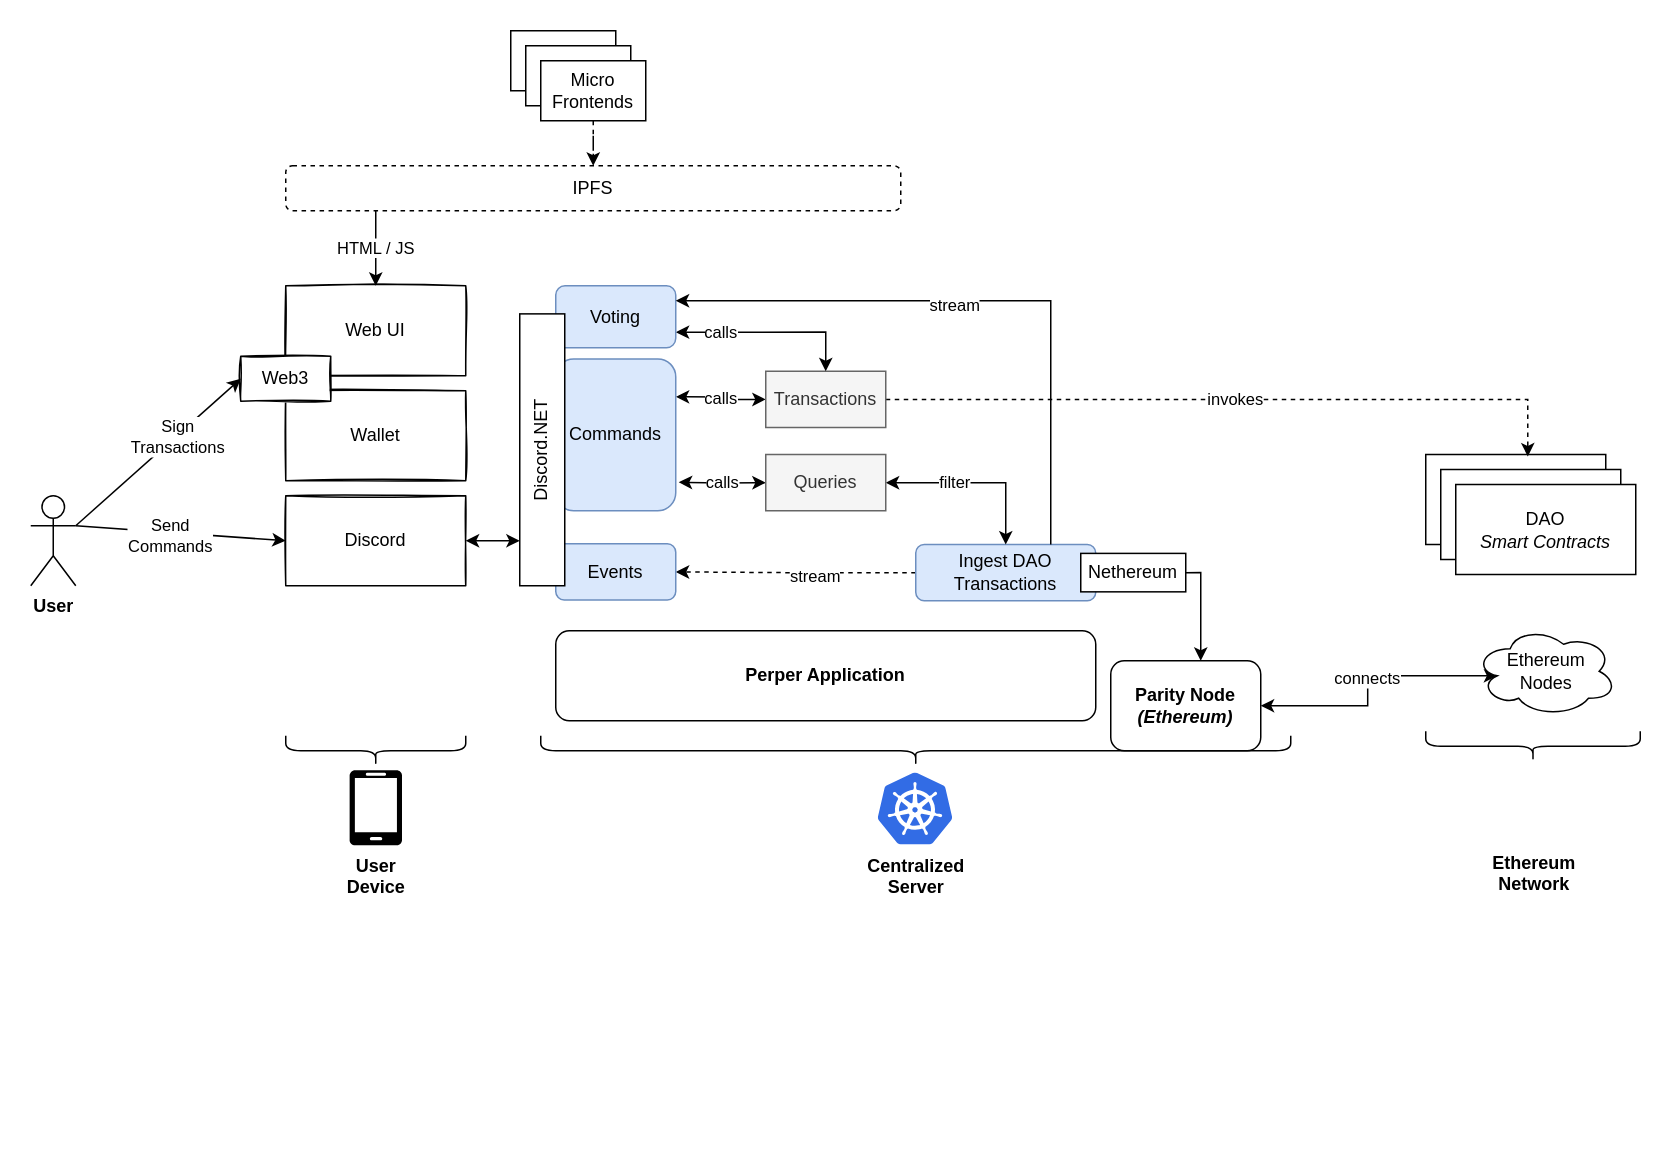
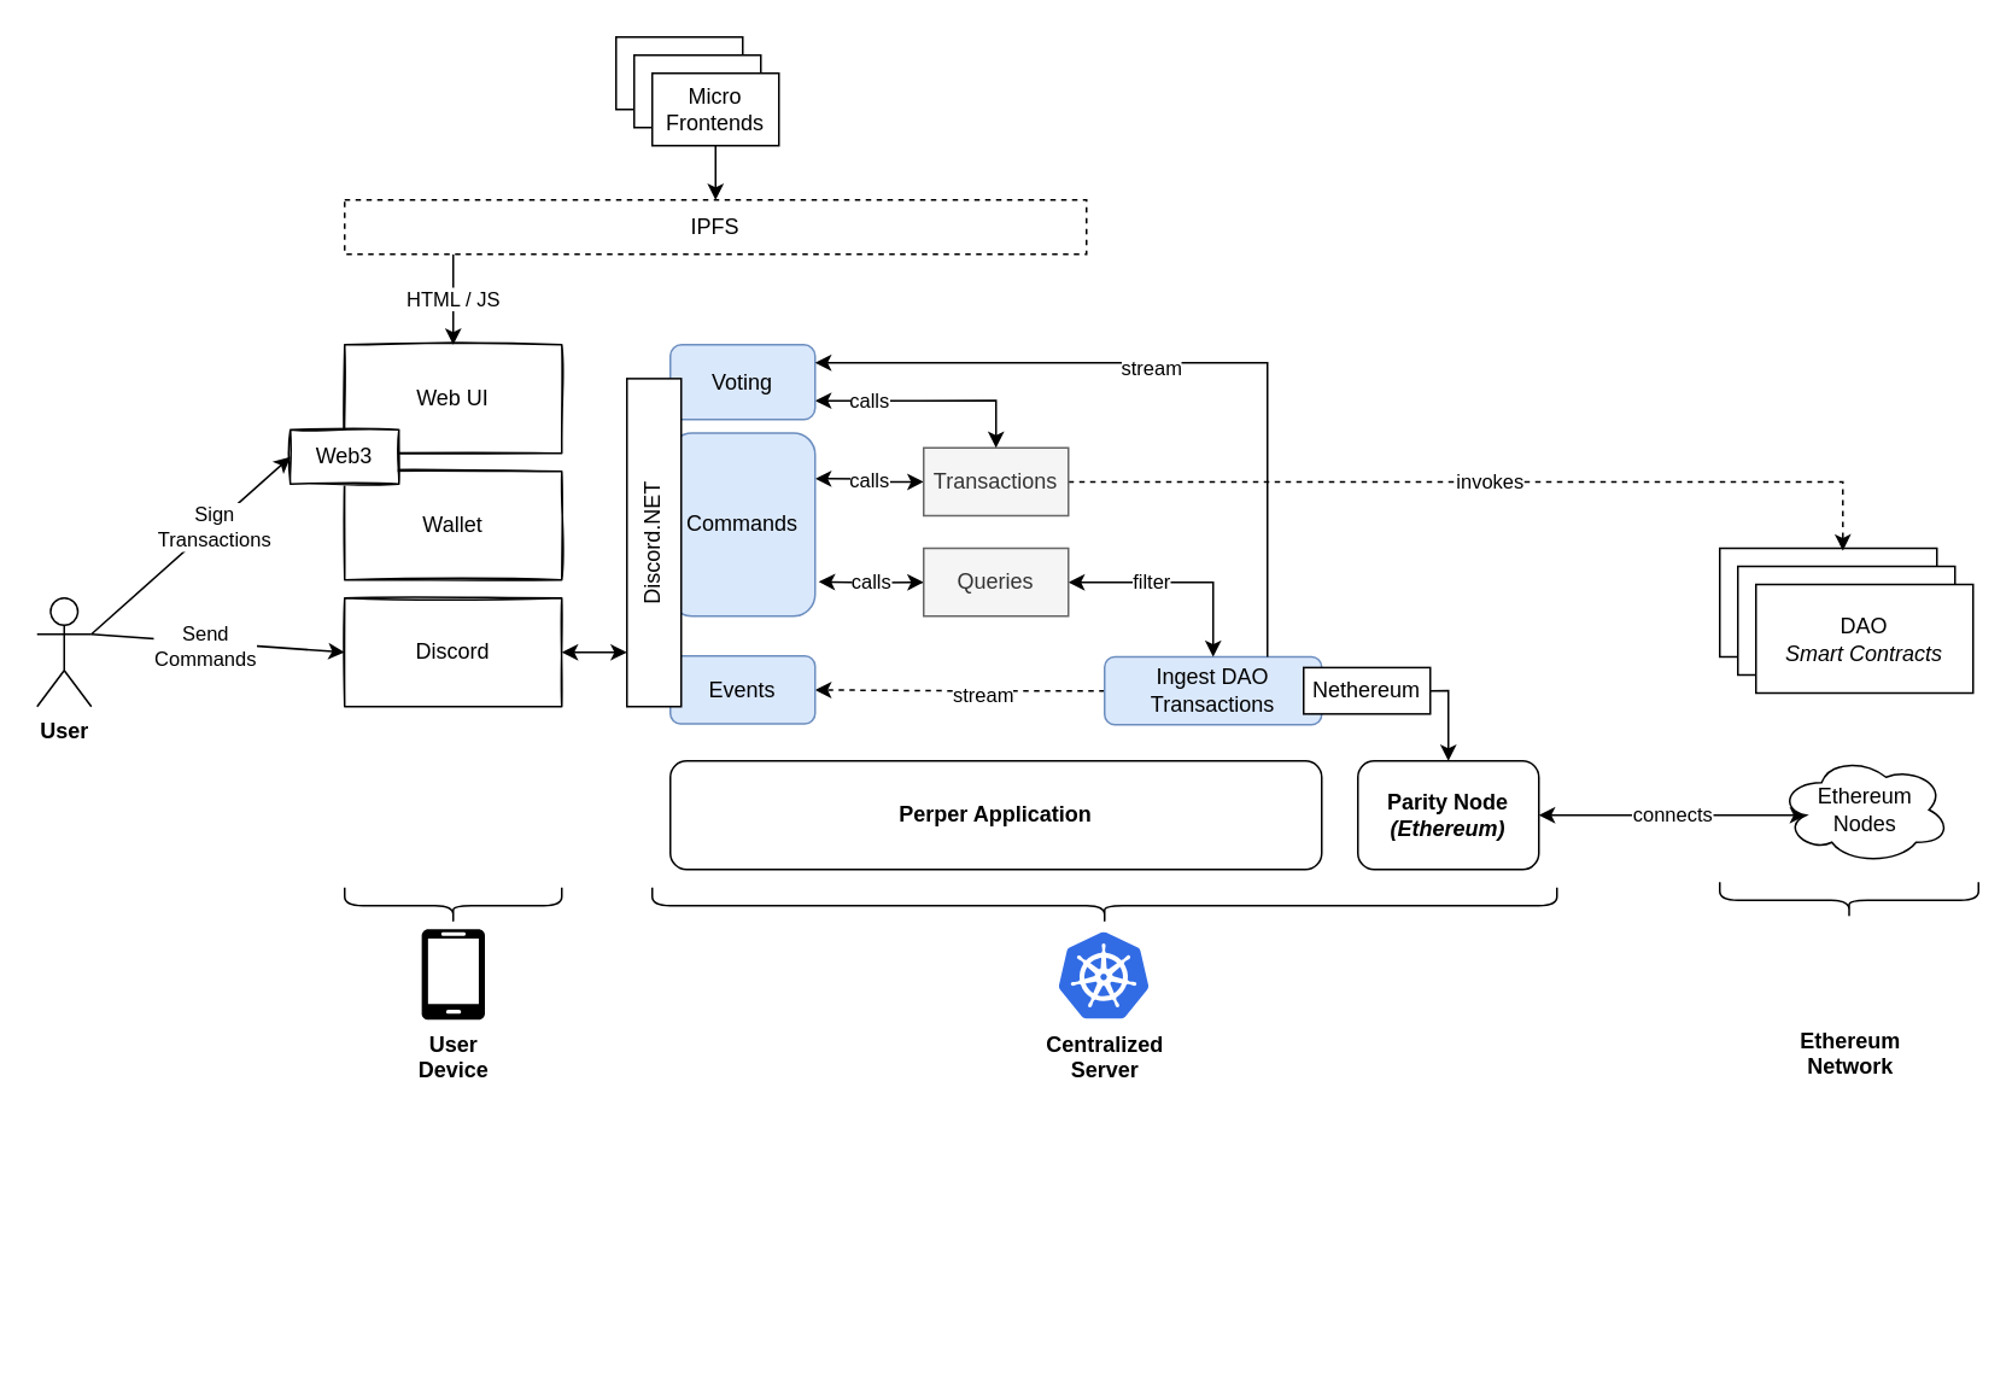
  <mxCell id="0" />
  <mxCell id="1" parent="0" />
  <mxCell id="2" value="connects" style="edgeStyle=orthogonalEdgeStyle;rounded=0;orthogonalLoop=1;jettySize=auto;html=1;entryX=0.16;entryY=0.55;entryDx=0;entryDy=0;entryPerimeter=0;startArrow=classic;startFill=1;" parent="1" source="3" target="6" edge="1"><mxGeometry relative="1" as="geometry" /></mxCell>
- <mxCell id="3" value="Parity Node&lt;br&gt;&lt;i&gt;(Ethereum)&lt;/i&gt;" style="rounded=1;whiteSpace=wrap;html=1;fontStyle=1" parent="1" vertex="1"><mxGeometry x="740" y="440" width="100" height="60" as="geometry" /></mxCell>
+ <mxCell id="3" value="Parity Node&lt;br&gt;&lt;i&gt;(Ethereum)&lt;/i&gt;" style="rounded=1;whiteSpace=wrap;html=1;fontStyle=1" parent="1" vertex="1"><mxGeometry x="750" y="420" width="100" height="60" as="geometry" /></mxCell>
  <mxCell id="4" value="Discord" style="rounded=0;whiteSpace=wrap;html=1;sketch=1;" parent="1" vertex="1"><mxGeometry x="190" y="330" width="120" height="60" as="geometry" /></mxCell>
  <mxCell id="5" value="User" style="shape=umlActor;verticalLabelPosition=bottom;verticalAlign=top;html=1;outlineConnect=0;fontStyle=1" parent="1" vertex="1"><mxGeometry x="20" y="330" width="30" height="60" as="geometry" /></mxCell>
  <mxCell id="6" value="Ethereum&lt;br&gt;Nodes" style="ellipse;shape=cloud;whiteSpace=wrap;html=1;" parent="1" vertex="1"><mxGeometry x="982.5" y="417" width="95" height="60" as="geometry" /></mxCell>
  <mxCell id="7" value="Web UI" style="rounded=0;whiteSpace=wrap;html=1;sketch=1;" parent="1" vertex="1"><mxGeometry x="190" y="190" width="120" height="60" as="geometry" /></mxCell>
  <mxCell id="8" value="Apocryph DAO" style="rounded=0;whiteSpace=wrap;html=1;" parent="1" vertex="1"><mxGeometry x="950" y="302.5" width="120" height="60" as="geometry" /></mxCell>
  <mxCell id="9" value="Apocryph DAO" style="rounded=0;whiteSpace=wrap;html=1;" parent="1" vertex="1"><mxGeometry x="960" y="312.5" width="120" height="60" as="geometry" /></mxCell>
  <mxCell id="10" value="DAO&lt;br&gt;&lt;i&gt;Smart Contracts&lt;/i&gt;" style="rounded=0;whiteSpace=wrap;html=1;" parent="1" vertex="1"><mxGeometry x="970" y="322.5" width="120" height="60" as="geometry" /></mxCell>
  <mxCell id="11" style="edgeStyle=orthogonalEdgeStyle;rounded=0;orthogonalLoop=1;jettySize=auto;html=1;entryX=1;entryY=0.5;entryDx=0;entryDy=0;startArrow=none;startFill=0;dashed=1;" parent="1" source="13" target="24" edge="1"><mxGeometry relative="1" as="geometry" /></mxCell>
  <mxCell id="12" value="stream" style="edgeLabel;html=1;align=center;verticalAlign=middle;resizable=0;points=[];" parent="11" vertex="1" connectable="0"><mxGeometry x="-0.148" y="2" relative="1" as="geometry"><mxPoint as="offset" /></mxGeometry></mxCell>
  <mxCell id="13" value="Ingest DAO&lt;br&gt;Transactions" style="rounded=1;whiteSpace=wrap;html=1;fillColor=#dae8fc;strokeColor=#6c8ebf;" parent="1" vertex="1"><mxGeometry x="610" y="362.5" width="120" height="37.5" as="geometry" /></mxCell>
  <mxCell id="14" value="Wallet" style="rounded=0;whiteSpace=wrap;html=1;sketch=1;" parent="1" vertex="1"><mxGeometry x="190" y="260" width="120" height="60" as="geometry" /></mxCell>
  <mxCell id="15" value="Web3" style="rounded=0;whiteSpace=wrap;html=1;sketch=1;" parent="1" vertex="1"><mxGeometry x="160" y="237" width="60" height="30" as="geometry" /></mxCell>
  <mxCell id="16" value="" style="endArrow=classic;html=1;exitX=1;exitY=0.333;exitDx=0;exitDy=0;exitPerimeter=0;entryX=0;entryY=0.5;entryDx=0;entryDy=0;" parent="1" source="5" target="4" edge="1"><mxGeometry width="50" height="50" relative="1" as="geometry"><mxPoint x="290" y="300" as="sourcePoint" /><mxPoint x="340" y="250" as="targetPoint" /></mxGeometry></mxCell>
  <mxCell id="17" value="Send&lt;br&gt;Commands" style="edgeLabel;html=1;align=center;verticalAlign=middle;resizable=0;points=[];" parent="16" vertex="1" connectable="0"><mxGeometry x="-0.109" y="-2" relative="1" as="geometry"><mxPoint as="offset" /></mxGeometry></mxCell>
  <mxCell id="18" value="" style="endArrow=classic;html=1;exitX=1;exitY=0.333;exitDx=0;exitDy=0;exitPerimeter=0;entryX=0;entryY=0.5;entryDx=0;entryDy=0;" parent="1" source="5" target="15" edge="1"><mxGeometry width="50" height="50" relative="1" as="geometry"><mxPoint x="40" y="290" as="sourcePoint" /><mxPoint x="120" y="240" as="targetPoint" /></mxGeometry></mxCell>
  <mxCell id="19" value="Sign &lt;br&gt;Transactions" style="edgeLabel;html=1;align=center;verticalAlign=middle;resizable=0;points=[];" parent="18" vertex="1" connectable="0"><mxGeometry x="0.218" y="-1" relative="1" as="geometry"><mxPoint as="offset" /></mxGeometry></mxCell>
  <mxCell id="20" value="User &lt;br&gt;Device" style="verticalLabelPosition=bottom;html=1;verticalAlign=top;align=center;strokeColor=none;shape=mxgraph.azure.mobile;pointerEvents=1;fillColor=#000000;fontStyle=1" parent="1" vertex="1"><mxGeometry x="232.5" y="513" width="35" height="50" as="geometry" /></mxCell>
  <mxCell id="21" value="Ethereum&lt;br&gt;Network" style="shape=image;html=1;verticalAlign=top;verticalLabelPosition=bottom;labelBackgroundColor=#ffffff;imageAspect=0;aspect=fixed;image=https://cdn4.iconfinder.com/data/icons/logos-brands-5/24/ethereum-128.png;fillColor=#000000;fontStyle=1" parent="1" vertex="1"><mxGeometry x="997" y="511.5" width="49" height="49" as="geometry" /></mxCell>
  <mxCell id="22" value="&lt;b&gt;Perper Application&lt;/b&gt;" style="rounded=1;whiteSpace=wrap;html=1;fillColor=#FFFFFF;" parent="1" vertex="1"><mxGeometry x="370" y="420" width="360" height="60" as="geometry" /></mxCell>
  <mxCell id="23" value="&lt;b&gt;Centralized&lt;br&gt;Server&lt;br&gt;&lt;/b&gt;" style="aspect=fixed;html=1;points=[];align=center;image;fontSize=12;image=img/lib/mscae/Kubernetes.svg;fillColor=#000000;" parent="1" vertex="1"><mxGeometry x="585" y="515" width="50" height="48" as="geometry" /></mxCell>
  <mxCell id="24" value="Events" style="rounded=1;whiteSpace=wrap;html=1;fillColor=#dae8fc;strokeColor=#6c8ebf;" parent="1" vertex="1"><mxGeometry x="370" y="362" width="80" height="37.5" as="geometry" /></mxCell>
  <mxCell id="25" value="calls" style="edgeStyle=orthogonalEdgeStyle;rounded=0;orthogonalLoop=1;jettySize=auto;html=1;startArrow=classic;startFill=1;" parent="1" target="30" edge="1"><mxGeometry relative="1" as="geometry"><mxPoint x="452" y="321" as="sourcePoint" /></mxGeometry></mxCell>
  <mxCell id="26" value="calls" style="edgeStyle=orthogonalEdgeStyle;rounded=0;orthogonalLoop=1;jettySize=auto;html=1;exitX=1;exitY=0.25;exitDx=0;exitDy=0;startArrow=classic;startFill=1;" parent="1" source="27" target="32" edge="1"><mxGeometry relative="1" as="geometry" /></mxCell>
  <mxCell id="27" value="Commands" style="rounded=1;whiteSpace=wrap;html=1;sketch=0;fillColor=#dae8fc;strokeColor=#6c8ebf;" parent="1" vertex="1"><mxGeometry x="370" y="238.75" width="80" height="101.25" as="geometry" /></mxCell>
  <mxCell id="28" style="edgeStyle=orthogonalEdgeStyle;rounded=0;orthogonalLoop=1;jettySize=auto;html=1;entryX=0.5;entryY=0;entryDx=0;entryDy=0;startArrow=classic;startFill=1;" parent="1" source="30" target="13" edge="1"><mxGeometry relative="1" as="geometry" /></mxCell>
  <mxCell id="29" value="filter" style="edgeLabel;html=1;align=center;verticalAlign=middle;resizable=0;points=[];" parent="28" vertex="1" connectable="0"><mxGeometry x="0.066" relative="1" as="geometry"><mxPoint x="-20" y="-1" as="offset" /></mxGeometry></mxCell>
  <mxCell id="30" value="Queries" style="rounded=0;whiteSpace=wrap;html=1;sketch=0;fillColor=#f5f5f5;strokeColor=#666666;fontColor=#333333;" parent="1" vertex="1"><mxGeometry x="510" y="302.5" width="80" height="37.5" as="geometry" /></mxCell>
  <mxCell id="31" value="invokes" style="edgeStyle=orthogonalEdgeStyle;rounded=0;orthogonalLoop=1;jettySize=auto;html=1;entryX=0.567;entryY=0.022;entryDx=0;entryDy=0;entryPerimeter=0;startArrow=none;startFill=0;dashed=1;" parent="1" source="32" target="8" edge="1"><mxGeometry relative="1" as="geometry" /></mxCell>
  <mxCell id="32" value="Transactions" style="rounded=0;whiteSpace=wrap;html=1;sketch=0;fillColor=#f5f5f5;strokeColor=#666666;fontColor=#333333;" parent="1" vertex="1"><mxGeometry x="510" y="247" width="80" height="37.5" as="geometry" /></mxCell>
  <mxCell id="33" value="HTML / JS" style="edgeStyle=orthogonalEdgeStyle;rounded=0;orthogonalLoop=1;jettySize=auto;html=1;entryX=0.5;entryY=0;entryDx=0;entryDy=0;startArrow=none;startFill=0;" parent="1" source="34" target="7" edge="1"><mxGeometry relative="1" as="geometry"><Array as="points"><mxPoint x="250" y="160" /><mxPoint x="250" y="160" /></Array></mxGeometry></mxCell>
- <mxCell id="34" value="IPFS" style="rounded=1;whiteSpace=wrap;html=1;sketch=0;fillColor=#FFFFFF;dashed=1;" parent="1" vertex="1"><mxGeometry x="190" y="110" width="410" height="30" as="geometry" /></mxCell>
+ <mxCell id="34" value="IPFS" style="whiteSpace=wrap;html=1;sketch=0;fillColor=#FFFFFF;dashed=1;rounded=0;" parent="1" vertex="1"><mxGeometry x="190" y="110" width="410" height="30" as="geometry" /></mxCell>
  <mxCell id="35" value="" style="rounded=0;whiteSpace=wrap;html=1;" parent="1" vertex="1"><mxGeometry x="340" y="20" width="70" height="40" as="geometry" /></mxCell>
  <mxCell id="36" value="" style="rounded=0;whiteSpace=wrap;html=1;" parent="1" vertex="1"><mxGeometry x="350" y="30" width="70" height="40" as="geometry" /></mxCell>
- <mxCell id="37" value="" style="edgeStyle=orthogonalEdgeStyle;rounded=0;orthogonalLoop=1;jettySize=auto;html=1;startArrow=none;startFill=0;dashed=1;" parent="1" source="38" target="34" edge="1"><mxGeometry relative="1" as="geometry" /></mxCell>
+ <mxCell id="37" value="" style="edgeStyle=orthogonalEdgeStyle;rounded=0;orthogonalLoop=1;jettySize=auto;html=1;startArrow=none;startFill=0;" parent="1" source="38" target="34" edge="1"><mxGeometry relative="1" as="geometry" /></mxCell>
  <mxCell id="38" value="Micro &lt;br&gt;Frontends" style="rounded=0;whiteSpace=wrap;html=1;" parent="1" vertex="1"><mxGeometry x="360" y="40" width="70" height="40" as="geometry" /></mxCell>
  <mxCell id="39" value="" style="shape=curlyBracket;whiteSpace=wrap;html=1;rounded=1;sketch=0;fillColor=#FFFFFF;rotation=-90;" parent="1" vertex="1"><mxGeometry x="240" y="440" width="20" height="120" as="geometry" /></mxCell>
  <mxCell id="40" value="" style="shape=curlyBracket;whiteSpace=wrap;html=1;rounded=1;sketch=0;fillColor=#FFFFFF;rotation=-90;" parent="1" vertex="1"><mxGeometry x="600" y="250" width="20" height="500" as="geometry" /></mxCell>
  <mxCell id="41" value="" style="shape=curlyBracket;whiteSpace=wrap;html=1;rounded=1;sketch=0;fillColor=#FFFFFF;rotation=-90;" parent="1" vertex="1"><mxGeometry x="1011.5" y="425.5" width="20" height="143" as="geometry" /></mxCell>
  <mxCell id="42" value="" style="edgeStyle=orthogonalEdgeStyle;rounded=0;orthogonalLoop=1;jettySize=auto;html=1;startArrow=none;startFill=0;exitX=1;exitY=0.5;exitDx=0;exitDy=0;" parent="1" source="43" target="3" edge="1"><mxGeometry relative="1" as="geometry"><Array as="points"><mxPoint x="800" y="381" /></Array></mxGeometry></mxCell>
  <mxCell id="43" value="Nethereum" style="rounded=0;whiteSpace=wrap;html=1;sketch=0;horizontal=1;" parent="1" vertex="1"><mxGeometry x="720" y="368.43" width="70" height="25.63" as="geometry" /></mxCell>
  <mxCell id="44" value="calls" style="edgeStyle=orthogonalEdgeStyle;rounded=0;orthogonalLoop=1;jettySize=auto;html=1;entryX=0.5;entryY=0;entryDx=0;entryDy=0;exitX=1;exitY=0.75;exitDx=0;exitDy=0;startArrow=classic;startFill=1;" edge="1" parent="1" source="45" target="32"><mxGeometry x="-0.524" relative="1" as="geometry"><Array as="points"><mxPoint x="550" y="221" /></Array><mxPoint as="offset" /></mxGeometry></mxCell>
  <mxCell id="45" value="Voting" style="rounded=1;whiteSpace=wrap;html=1;sketch=0;fillColor=#dae8fc;strokeColor=#6c8ebf;" vertex="1" parent="1"><mxGeometry x="370" y="190" width="80" height="41.25" as="geometry" /></mxCell>
  <mxCell id="46" value="Discord.NET" style="rounded=0;whiteSpace=wrap;html=1;sketch=0;horizontal=0;" parent="1" vertex="1"><mxGeometry x="346" y="208.75" width="30" height="181.25" as="geometry" /></mxCell>
  <mxCell id="47" style="edgeStyle=orthogonalEdgeStyle;rounded=0;orthogonalLoop=1;jettySize=auto;html=1;startArrow=none;startFill=0;exitX=0.75;exitY=0;exitDx=0;exitDy=0;" edge="1" parent="1" source="13"><mxGeometry relative="1" as="geometry"><mxPoint x="620" y="391.3" as="sourcePoint" /><mxPoint x="450" y="200" as="targetPoint" /><Array as="points"><mxPoint x="700" y="200" /></Array></mxGeometry></mxCell>
  <mxCell id="48" value="stream" style="edgeLabel;html=1;align=center;verticalAlign=middle;resizable=0;points=[];" vertex="1" connectable="0" parent="47"><mxGeometry x="-0.148" y="2" relative="1" as="geometry"><mxPoint x="-51" as="offset" /></mxGeometry></mxCell>
  <mxCell id="49" value="" style="endArrow=classic;startArrow=classic;html=1;entryX=1;entryY=0.5;entryDx=0;entryDy=0;" edge="1" parent="1" target="4"><mxGeometry width="50" height="50" relative="1" as="geometry"><mxPoint x="346" y="360" as="sourcePoint" /><mxPoint x="350" y="350" as="targetPoint" /></mxGeometry></mxCell>
